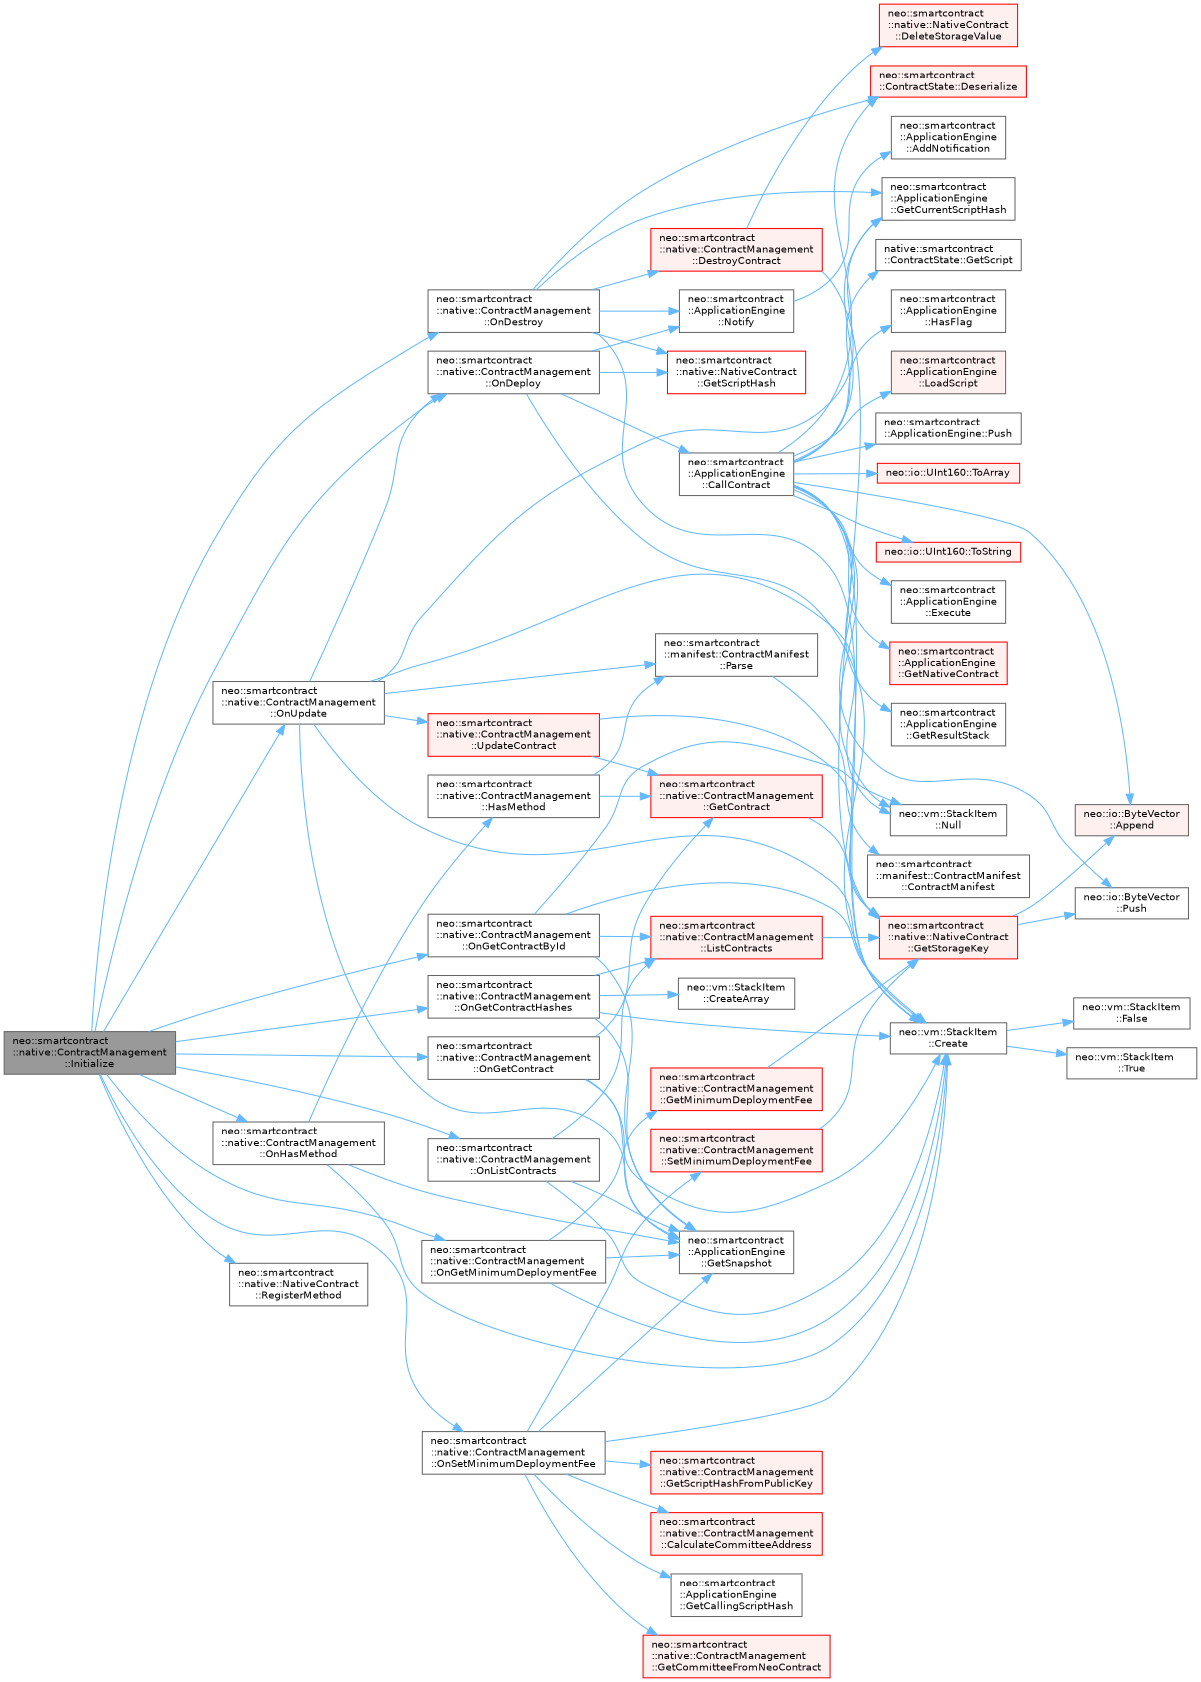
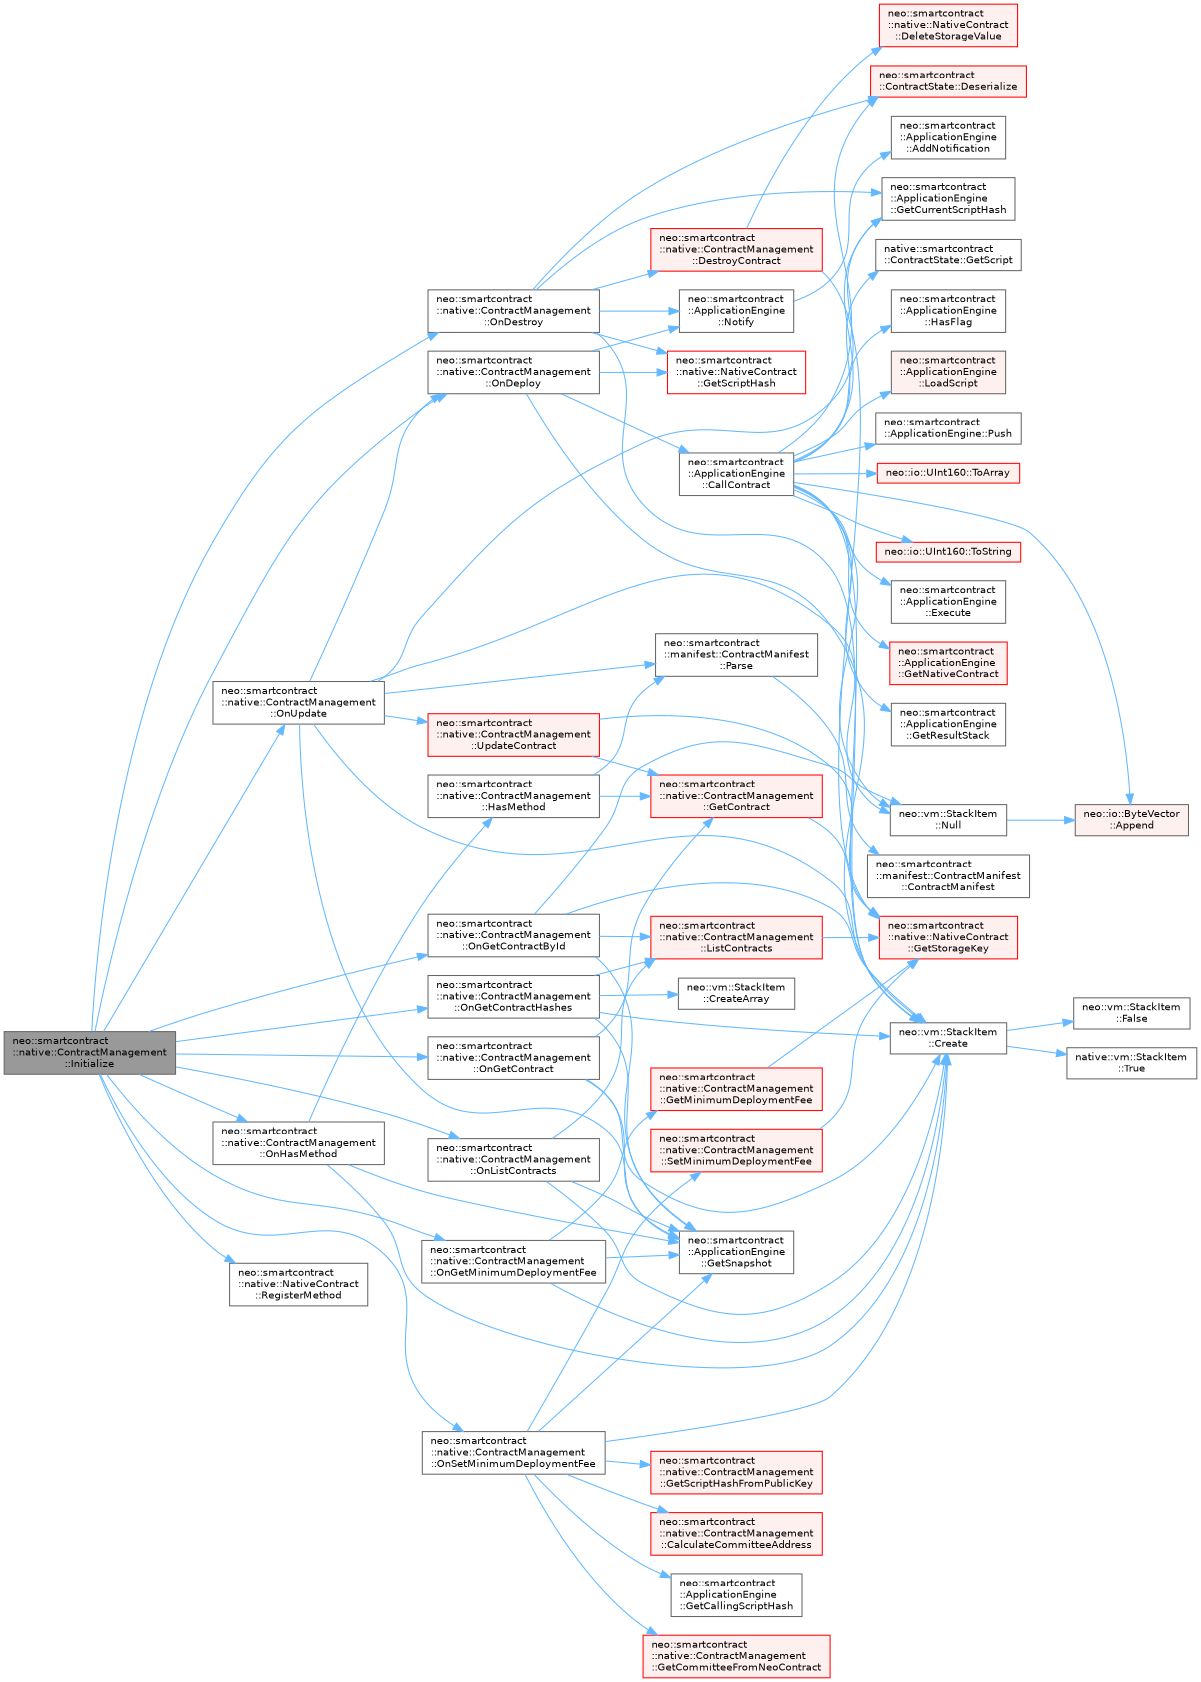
  digraph {
    rankdir=LR
    node [color=grey40 fillcolor=white fontname=Helvetica fontsize=10 shape=box style=filled]
    edge [color=steelblue1 fontname=Helvetica fontsize=10 labelfontname=Helvetica labelfontsize=10 style=solid]
    n1 [color=gray40 fillcolor=grey60 fontcolor=black height=0.2 label="neo::smartcontract\l::native::ContractManagement\l::Initialize" width=0.4]
    n2 [height=0.2 label="neo::smartcontract\l::native::ContractManagement\l::OnDeploy" width=0.4]
    n3 [height=0.2 label="neo::smartcontract\l::native::ContractManagement\l::OnDestroy" width=0.4]
    n4 [height=0.2 label="neo::smartcontract\l::native::ContractManagement\l::OnGetContract" width=0.4]
    n5 [height=0.2 label="neo::smartcontract\l::native::ContractManagement\l::OnGetContractById" width=0.4]
    n6 [height=0.2 label="neo::smartcontract\l::native::ContractManagement\l::OnGetContractHashes" width=0.4]
    n7 [height=0.2 label="neo::smartcontract\l::native::ContractManagement\l::OnGetMinimumDeploymentFee" width=0.4]
    n8 [height=0.2 label="neo::smartcontract\l::native::ContractManagement\l::OnHasMethod" width=0.4]
    n9 [height=0.2 label="neo::smartcontract\l::native::ContractManagement\l::OnListContracts" width=0.4]
    n10 [height=0.2 label="neo::smartcontract\l::native::ContractManagement\l::OnSetMinimumDeploymentFee" width=0.4]
    n11 [height=0.2 label="neo::smartcontract\l::native::ContractManagement\l::OnUpdate" width=0.4]
    n12 [height=0.2 label="neo::smartcontract\l::native::NativeContract\l::RegisterMethod" width=0.4]
    n13 [height=0.2 label="neo::smartcontract\l::ApplicationEngine\l::CallContract" width=0.4]
    n14 [height=0.2 label="neo::vm::StackItem\l::Create" width=0.4]
    n15 [color=red height=0.2 label="neo::smartcontract\l::native::NativeContract\l::GetScriptHash" width=0.4]
    n16 [height=0.2 label="neo::smartcontract\l::ApplicationEngine\l::Notify" width=0.4]
    n17 [color=red fillcolor="#FFF0F0" height=0.2 label="neo::smartcontract\l::ContractState::Deserialize" width=0.4]
    n18 [height=0.2 label="neo::smartcontract\l::ApplicationEngine\l::GetCurrentScriptHash" width=0.4]
    n19 [color=red fillcolor="#FFF0F0" height=0.2 label="neo::smartcontract\l::native::ContractManagement\l::DestroyContract" width=0.4]
    n20 [height=0.2 label="neo::smartcontract\l::ApplicationEngine\l::GetSnapshot" width=0.4]
    n21 [color=red fillcolor="#FFF0F0" height=0.2 label="neo::smartcontract\l::native::ContractManagement\l::GetContract" width=0.4]
    n22 [height=0.2 label="neo::vm::StackItem\l::Null" width=0.4]
    n23 [color=red fillcolor="#FFF0F0" height=0.2 label="neo::smartcontract\l::native::ContractManagement\l::ListContracts" width=0.4]
    n24 [height=0.2 label="neo::vm::StackItem\l::CreateArray" width=0.4]
    n25 [color=red fillcolor="#FFF0F0" height=0.2 label="neo::smartcontract\l::native::ContractManagement\l::GetMinimumDeploymentFee" width=0.4]
    n26 [height=0.2 label="neo::smartcontract\l::native::ContractManagement\l::HasMethod" width=0.4]
    n27 [color=red fillcolor="#FFF0F0" height=0.2 label="neo::smartcontract\l::native::ContractManagement\l::CalculateCommitteeAddress" width=0.4]
    n28 [height=0.2 label="neo::smartcontract\l::ApplicationEngine\l::GetCallingScriptHash" width=0.4]
    n29 [color=red fillcolor="#FFF0F0" height=0.2 label="neo::smartcontract\l::native::ContractManagement\l::GetCommitteeFromNeoContract" width=0.4]
    n30 [color=red fillcolor="#FFF0F0" height=0.2 label="neo::smartcontract\l::native::ContractManagement\l::GetScriptHashFromPublicKey" width=0.4]
    n31 [color=red fillcolor="#FFF0F0" height=0.2 label="neo::smartcontract\l::native::ContractManagement\l::SetMinimumDeploymentFee" width=0.4]
    n32 [height=0.2 label="neo::smartcontract\l::manifest::ContractManifest\l::Parse" width=0.4]
    n33 [color=red fillcolor="#FFF0F0" height=0.2 label="neo::smartcontract\l::native::ContractManagement\l::UpdateContract" width=0.4]
    n34 [fillcolor="#FFF0F0" height=0.2 label="neo::io::ByteVector\l::Append" width=0.4]
    n35 [height=0.2 label="neo::smartcontract\l::ApplicationEngine\l::Execute" width=0.4]
    n36 [color=red fillcolor="#FFF0F0" height=0.2 label="neo::smartcontract\l::ApplicationEngine\l::GetNativeContract" width=0.4]
    n37 [height=0.2 label="neo::smartcontract\l::ApplicationEngine\l::GetResultStack" width=0.4]
    n38 [height=0.2 label="native::smartcontract\l::ContractState::GetScript" width=0.4]
    n39 [height=0.2 label="neo::smartcontract\l::ApplicationEngine\l::HasFlag" width=0.4]
    n40 [fillcolor="#FFF0F0" height=0.2 label="neo::smartcontract\l::ApplicationEngine\l::LoadScript" width=0.4]
-   n41 [height=0.2 label="neo::io::ByteVector\l::Push" width=0.4]
    n42 [height=0.2 label="neo::smartcontract\l::ApplicationEngine::Push" width=0.4]
    n43 [color=red fillcolor="#FFF0F0" height=0.2 label="neo::io::UInt160::ToArray" width=0.4]
    n44 [color=red fillcolor="#FFF0F0" height=0.2 label="neo::io::UInt160::ToString" width=0.4]
    n45 [height=0.2 label="neo::vm::StackItem\l::False" width=0.4]
-   n46 [height=0.2 label="neo::vm::StackItem\l::True" width=0.4]
+   n46 [height=0.2 label="native::vm::StackItem\l::True" width=0.4]
    n47 [height=0.2 label="neo::smartcontract\l::ApplicationEngine\l::AddNotification" width=0.4]
    n48 [height=0.2 label="neo::smartcontract\l::manifest::ContractManifest\l::ContractManifest" width=0.4]
    n49 [color=red fillcolor="#FFF0F0" height=0.2 label="neo::smartcontract\l::native::NativeContract\l::DeleteStorageValue" width=0.4]
    n50 [color=red fillcolor="#FFF0F0" height=0.2 label="neo::smartcontract\l::native::NativeContract\l::GetStorageKey" width=0.4]
    n1 -> n2
    n1 -> n3
    n1 -> n4
    n1 -> n5
    n1 -> n6
    n1 -> n7
    n1 -> n8
    n1 -> n9
    n1 -> n10
    n1 -> n11
    n1 -> n12
    n2 -> n13
    n2 -> n14
    n2 -> n15
    n2 -> n16
    n3 -> n14
    n3 -> n15
    n3 -> n16
    n3 -> n17
    n3 -> n18
    n3 -> n19
    n4 -> n14
    n4 -> n20
    n4 -> n21
    n5 -> n14
    n5 -> n20
    n5 -> n22
    n5 -> n23
    n6 -> n14
    n6 -> n20
    n6 -> n23
    n6 -> n24
    n7 -> n14
    n7 -> n20
    n7 -> n25
    n8 -> n14
    n8 -> n20
    n8 -> n26
    n9 -> n14
    n9 -> n20
    n9 -> n23
    n10 -> n14
    n10 -> n20
    n10 -> n27
    n10 -> n28
    n10 -> n29
    n10 -> n30
    n10 -> n31
    n11 -> n2
    n11 -> n14
    n11 -> n18
    n11 -> n20
    n11 -> n22
    n11 -> n32
    n11 -> n33
    n13 -> n14
    n13 -> n17
    n13 -> n18
    n13 -> n22
    n13 -> n34
    n13 -> n35
    n13 -> n36
    n13 -> n37
    n13 -> n38
    n13 -> n39
    n13 -> n40
-   n13 -> n41
    n13 -> n42
    n13 -> n43
    n13 -> n44
    n14 -> n45
    n14 -> n46
    n16 -> n47
    n19 -> n49
    n19 -> n50
    n21 -> n50
    n23 -> n50
    n25 -> n50
    n26 -> n21
    n26 -> n32
    n31 -> n50
    n32 -> n48
    n33 -> n21
    n33 -> n50
-   n50 -> n34
-   n50 -> n41
+   n22 -> n34
  }
